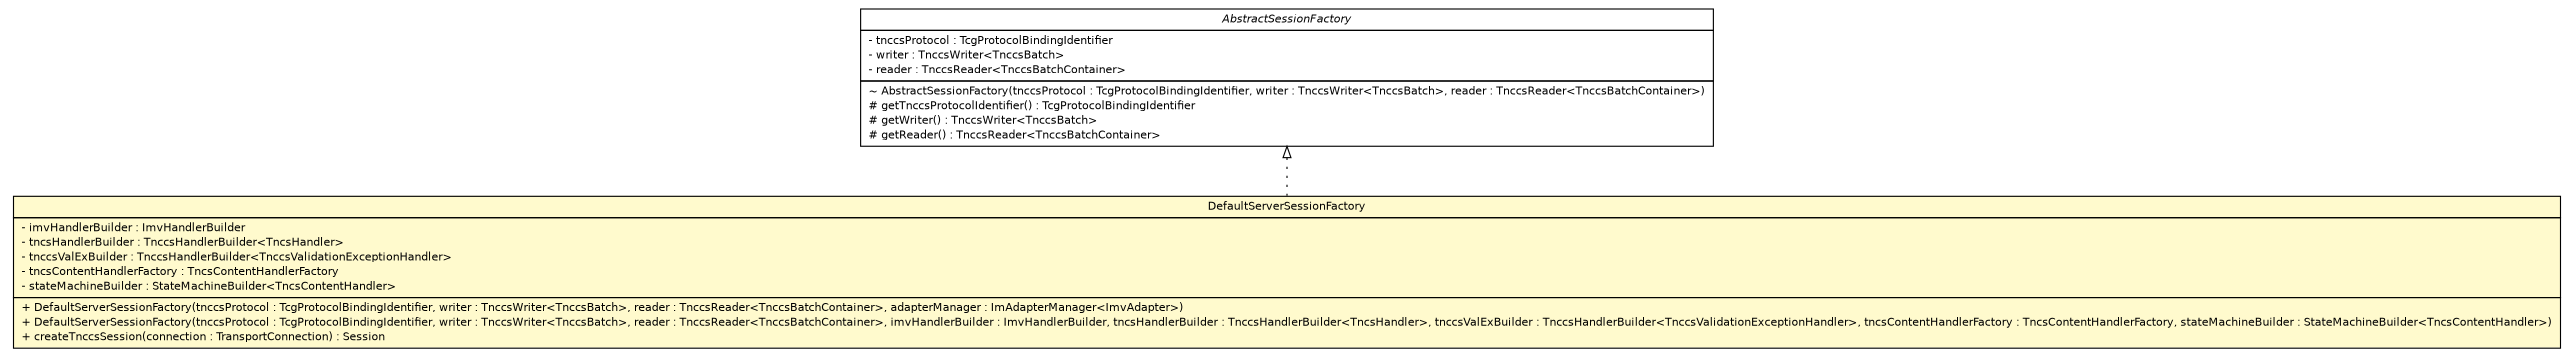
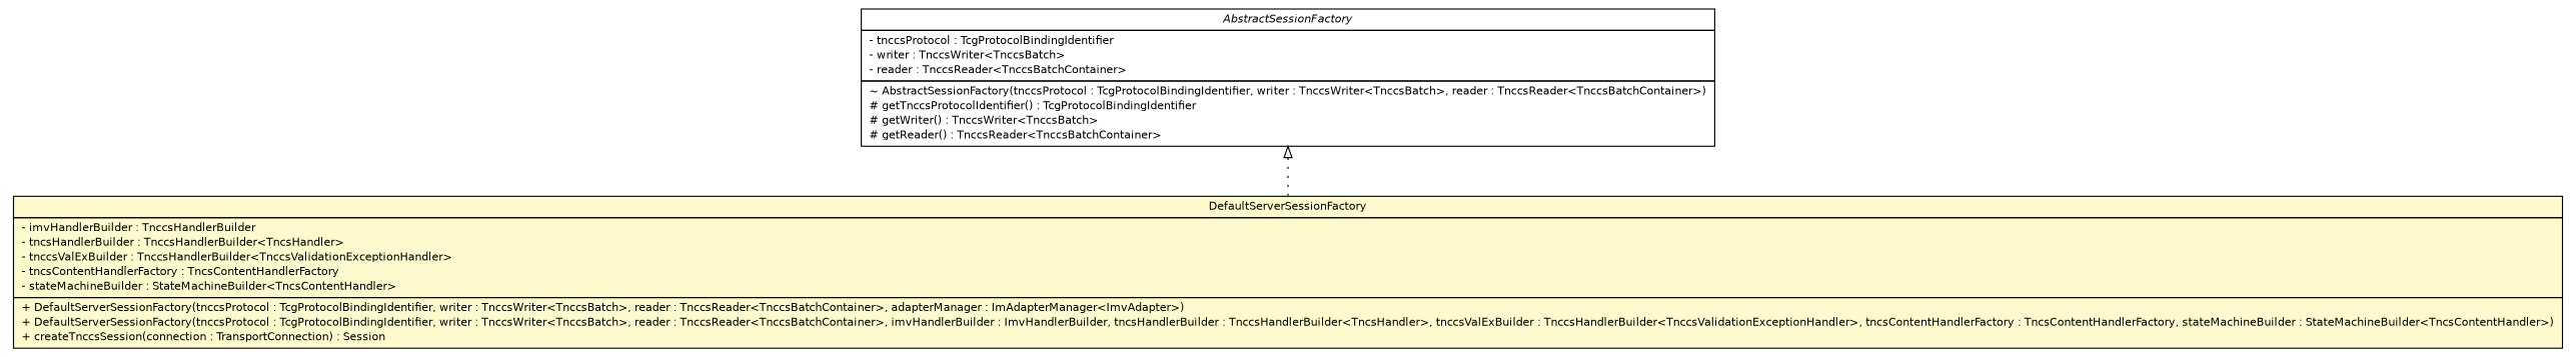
  digraph {
    nodesep=0.25
    ranksep=0.5
    node [fontcolor=black fontname=Helvetica fontsize=10.0 shape=plaintext]
-   n1 [label=<<table title="de.hsbremen.tc.tnc.tnccs.session.base.simple.DefaultServerSessionFactory" border="0" cellborder="1" cellspacing="0" cellpadding="2" port="p" bgcolor="lemonChiffon" href="./DefaultServerSessionFactory.html"> 		<tr><td><table border="0" cellspacing="0" cellpadding="1"> <tr><td align="center" balign="center"> DefaultServerSessionFactory </td></tr> 		</table></td></tr> 		<tr><td><table border="0" cellspacing="0" cellpadding="1"> <tr><td align="left" balign="left"> - imvHandlerBuilder : ImvHandlerBuilder </td></tr> <tr><td align="left" balign="left"> - tncsHandlerBuilder : TnccsHandlerBuilder&lt;TncsHandler&gt; </td></tr> <tr><td align="left" balign="left"> - tnccsValExBuilder : TnccsHandlerBuilder&lt;TnccsValidationExceptionHandler&gt; </td></tr> <tr><td align="left" balign="left"> - tncsContentHandlerFactory : TncsContentHandlerFactory </td></tr> <tr><td align="left" balign="left"> - stateMachineBuilder : StateMachineBuilder&lt;TncsContentHandler&gt; </td></tr> 		</table></td></tr> 		<tr><td><table border="0" cellspacing="0" cellpadding="1"> <tr><td align="left" balign="left"> + DefaultServerSessionFactory(tnccsProtocol : TcgProtocolBindingIdentifier, writer : TnccsWriter&lt;TnccsBatch&gt;, reader : TnccsReader&lt;TnccsBatchContainer&gt;, adapterManager : ImAdapterManager&lt;ImvAdapter&gt;) </td></tr> <tr><td align="left" balign="left"> + DefaultServerSessionFactory(tnccsProtocol : TcgProtocolBindingIdentifier, writer : TnccsWriter&lt;TnccsBatch&gt;, reader : TnccsReader&lt;TnccsBatchContainer&gt;, imvHandlerBuilder : ImvHandlerBuilder, tncsHandlerBuilder : TnccsHandlerBuilder&lt;TncsHandler&gt;, tnccsValExBuilder : TnccsHandlerBuilder&lt;TnccsValidationExceptionHandler&gt;, tncsContentHandlerFactory : TncsContentHandlerFactory, stateMachineBuilder : StateMachineBuilder&lt;TncsContentHandler&gt;) </td></tr> <tr><td align="left" balign="left"> + createTnccsSession(connection : TransportConnection) : Session </td></tr> 		</table></td></tr> 		</table>>]
+   n1 [label=<<table title="de.hsbremen.tc.tnc.tnccs.session.base.simple.DefaultServerSessionFactory" border="0" cellborder="1" cellspacing="0" cellpadding="2" port="p" bgcolor="lemonChiffon" href="./DefaultServerSessionFactory.html"> 		<tr><td><table border="0" cellspacing="0" cellpadding="1"> <tr><td align="center" balign="center"> DefaultServerSessionFactory </td></tr> 		</table></td></tr> 		<tr><td><table border="0" cellspacing="0" cellpadding="1"> <tr><td align="left" balign="left"> - imvHandlerBuilder : TnccsHandlerBuilder </td></tr> <tr><td align="left" balign="left"> - tncsHandlerBuilder : TnccsHandlerBuilder&lt;TncsHandler&gt; </td></tr> <tr><td align="left" balign="left"> - tnccsValExBuilder : TnccsHandlerBuilder&lt;TnccsValidationExceptionHandler&gt; </td></tr> <tr><td align="left" balign="left"> - tncsContentHandlerFactory : TncsContentHandlerFactory </td></tr> <tr><td align="left" balign="left"> - stateMachineBuilder : StateMachineBuilder&lt;TncsContentHandler&gt; </td></tr> 		</table></td></tr> 		<tr><td><table border="0" cellspacing="0" cellpadding="1"> <tr><td align="left" balign="left"> + DefaultServerSessionFactory(tnccsProtocol : TcgProtocolBindingIdentifier, writer : TnccsWriter&lt;TnccsBatch&gt;, reader : TnccsReader&lt;TnccsBatchContainer&gt;, adapterManager : ImAdapterManager&lt;ImvAdapter&gt;) </td></tr> <tr><td align="left" balign="left"> + DefaultServerSessionFactory(tnccsProtocol : TcgProtocolBindingIdentifier, writer : TnccsWriter&lt;TnccsBatch&gt;, reader : TnccsReader&lt;TnccsBatchContainer&gt;, imvHandlerBuilder : ImvHandlerBuilder, tncsHandlerBuilder : TnccsHandlerBuilder&lt;TncsHandler&gt;, tnccsValExBuilder : TnccsHandlerBuilder&lt;TnccsValidationExceptionHandler&gt;, tncsContentHandlerFactory : TncsContentHandlerFactory, stateMachineBuilder : StateMachineBuilder&lt;TncsContentHandler&gt;) </td></tr> <tr><td align="left" balign="left"> + createTnccsSession(connection : TransportConnection) : Session </td></tr> 		</table></td></tr> 		</table>>]
    n2 [label=<<table title="de.hsbremen.tc.tnc.tnccs.session.base.simple.AbstractSessionFactory" border="0" cellborder="1" cellspacing="0" cellpadding="2" port="p" href="./AbstractSessionFactory.html"> 		<tr><td><table border="0" cellspacing="0" cellpadding="1"> <tr><td align="center" balign="center"><font face="Helvetica-Oblique"> AbstractSessionFactory </font></td></tr> 		</table></td></tr> 		<tr><td><table border="0" cellspacing="0" cellpadding="1"> <tr><td align="left" balign="left"> - tnccsProtocol : TcgProtocolBindingIdentifier </td></tr> <tr><td align="left" balign="left"> - writer : TnccsWriter&lt;TnccsBatch&gt; </td></tr> <tr><td align="left" balign="left"> - reader : TnccsReader&lt;TnccsBatchContainer&gt; </td></tr> 		</table></td></tr> 		<tr><td><table border="0" cellspacing="0" cellpadding="1"> <tr><td align="left" balign="left"> ~ AbstractSessionFactory(tnccsProtocol : TcgProtocolBindingIdentifier, writer : TnccsWriter&lt;TnccsBatch&gt;, reader : TnccsReader&lt;TnccsBatchContainer&gt;) </td></tr> <tr><td align="left" balign="left"> # getTnccsProtocolIdentifier() : TcgProtocolBindingIdentifier </td></tr> <tr><td align="left" balign="left"> # getWriter() : TnccsWriter&lt;TnccsBatch&gt; </td></tr> <tr><td align="left" balign="left"> # getReader() : TnccsReader&lt;TnccsBatchContainer&gt; </td></tr> 		</table></td></tr> 		</table>>]
    n2 -> n1 [arrowtail=empty dir=back fontname=Helvetica fontsize=10 headport=p labelfontname=Helvetica labelfontsize=10 tailport=p style=dotted]
  }
